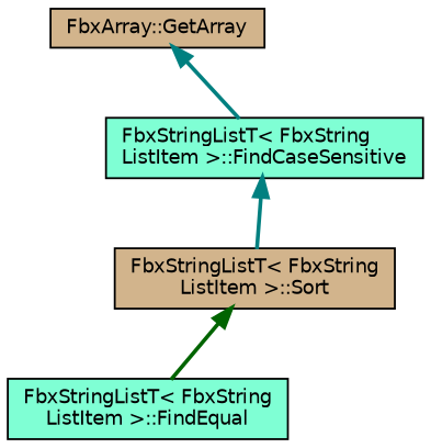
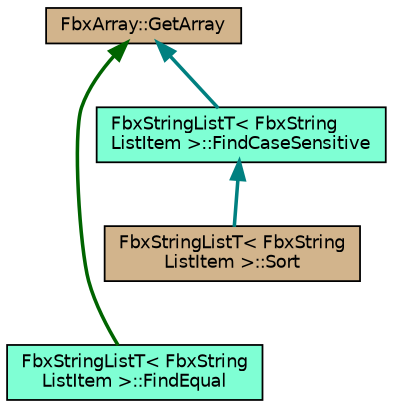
  digraph {
    rankdir=TB
    node [color=black fillcolor=tan fontname=Helvetica fontsize=10 shape=record style=filled]
    edge [color=teal dir=back fontname=Helvetica fontsize=10 labelfontname=Helvetica labelfontsize=10 style=bold]
    n1 [fontcolor=black height=0.2 label="FbxArray::GetArray" width=0.4]
    n2 [fillcolor=aquamarine height=0.2 label="FbxStringListT\< FbxString\lListItem \>::FindEqual" width=0.4]
    n3 [fillcolor=aquamarine height=0.2 label="FbxStringListT\< FbxString\lListItem \>::FindCaseSensitive" width=0.4]
    n4 [height=0.2 label="FbxStringListT\< FbxString\lListItem \>::Sort" width=0.4]
-   n4 -> n2 [color=darkgreen]
+   n1 -> n2 [color=darkgreen]
    n1 -> n3
    n3 -> n4
  }
